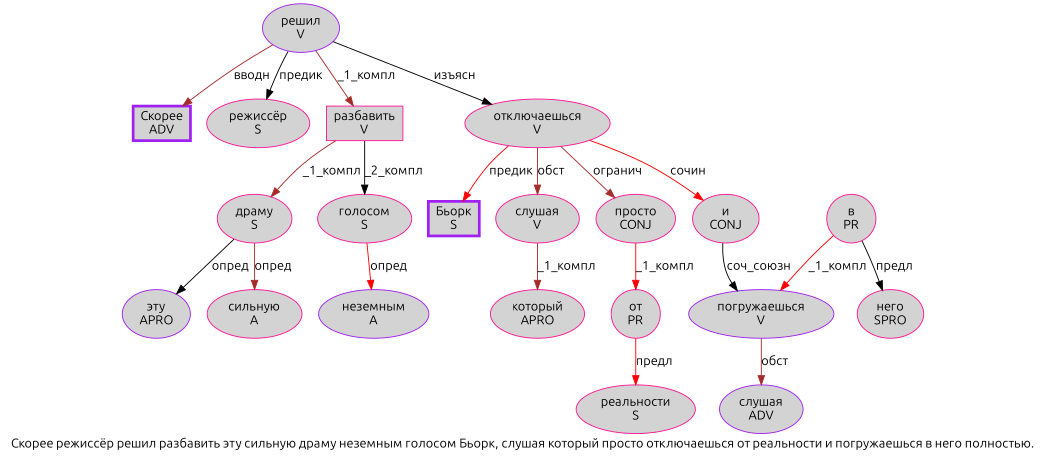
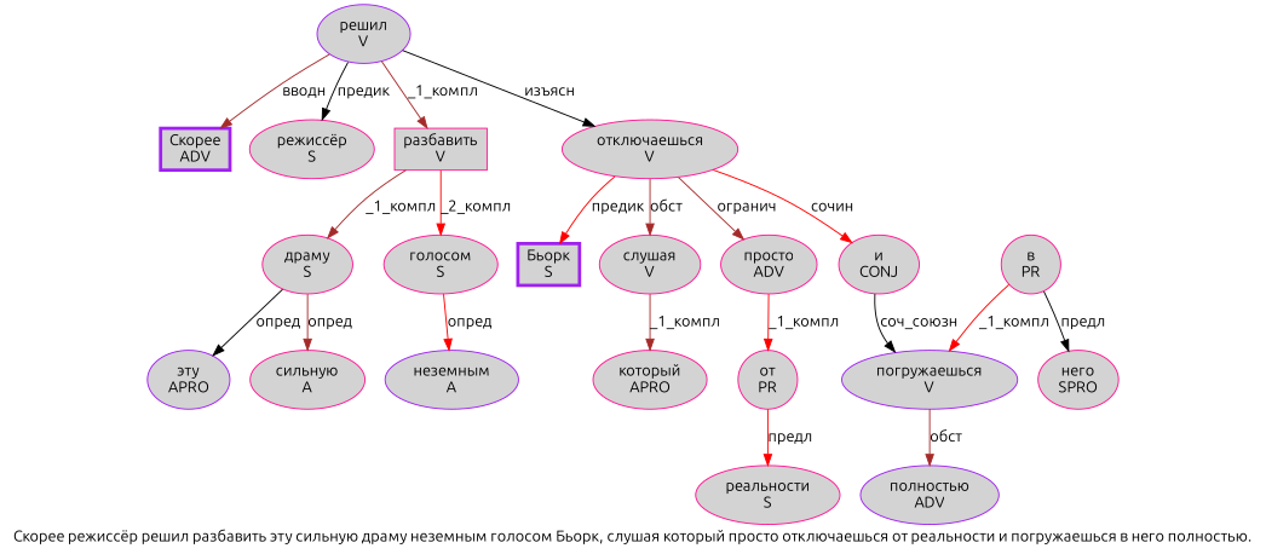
  digraph {
    fontname=Ubuntu
    label="Скорее режиссёр решил разбавить эту сильную драму неземным голосом Бьорк, слушая который просто отключаешься от реальности и погружаешься в него полностью."
    node [color=deeppink fillcolor=lightgray fontname=Ubuntu penwidth=1 shape=ellipse style=filled]
    edge [color=brown fontname=Ubuntu]
    n1 [color=purple label="Скорее\nADV" penwidth=3 shape=box]
    n2 [label="режиссёр\nS"]
    n3 [color=purple label="решил\nV"]
    n4 [label="разбавить\nV" shape=box]
    n5 [label="отключаешься\nV"]
    n6 [label="драму\nS"]
    n7 [label="голосом\nS"]
    n8 [color=purple label="Бьорк\nS" penwidth=3 shape=box]
    n9 [label="слушая\nV"]
-   n10 [label="просто\nCONJ"]
+   n10 [label="просто\nADV"]
    n11 [label="и\nCONJ"]
    n12 [color=purple label="эту\nAPRO"]
    n13 [label="сильную\nA"]
    n14 [color=purple label="неземным\nA"]
    n15 [label="который\nAPRO"]
    n16 [label="от\nPR"]
    n17 [label="реальности\nS"]
    n18 [color=purple label="погружаешься\nV"]
-   n19 [color=purple label="слушая\nADV"]
+   n19 [color=purple label="полностью\nADV"]
    n20 [label="в\nPR"]
    n21 [label="него\nSPRO"]
    n3 -> n1 [label="вводн"]
    n3 -> n2 [color=black label="предик"]
    n3 -> n4 [label="_1_компл"]
    n3 -> n5 [color=black label="изъясн"]
    n4 -> n6 [label="_1_компл"]
-   n4 -> n7 [color=black label="_2_компл"]
+   n4 -> n7 [color=red label="_2_компл"]
    n5 -> n8 [color=red label="предик"]
    n5 -> n9 [label="обст"]
    n5 -> n10 [label="огранич"]
    n5 -> n11 [color=red label="сочин"]
    n6 -> n12 [color=black label="опред"]
    n6 -> n13 [label="опред"]
    n7 -> n14 [color=red label="опред"]
    n9 -> n15 [label="_1_компл"]
    n10 -> n16 [color=red label="_1_компл"]
    n11 -> n18 [color=black label="соч_союзн"]
    n16 -> n17 [color=red label="предл"]
    n18 -> n19 [label="обст"]
    n20 -> n18 [color=red label="_1_компл"]
    n20 -> n21 [color=black label="предл"]
  }
